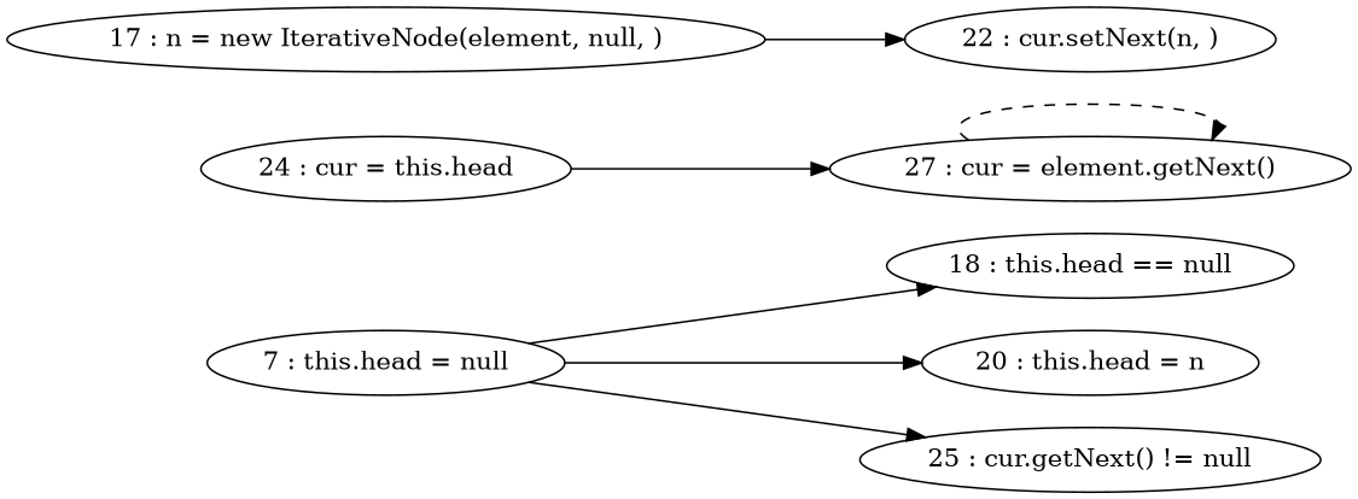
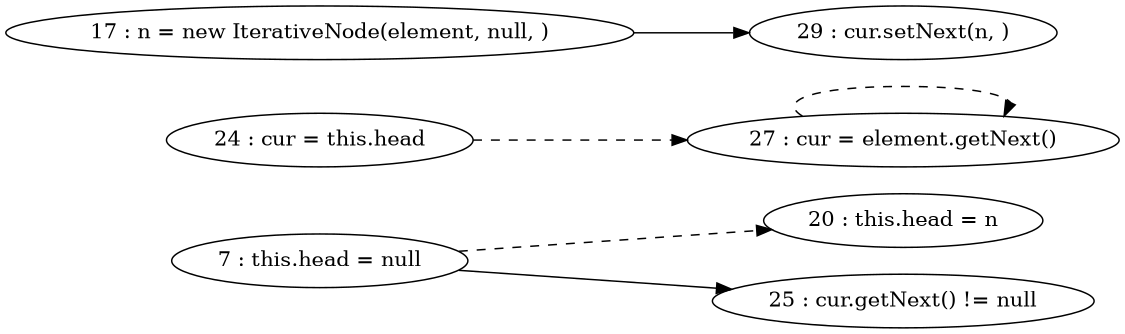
  digraph {
    rankdir=LR
    "7 : this.head = null"
-   "18 : this.head == null"
    "20 : this.head = n"
    "25 : cur.getNext() != null"
    n5 [label="27 : cur = element.getNext()"]
    "24 : cur = this.head"
    "17 : n = new IterativeNode(element, null, )"
-   "29 : cur.setNext(n, )" [label="22 : cur.setNext(n, )"]
-   "7 : this.head = null" -> "18 : this.head == null"
-   "7 : this.head = null" -> "20 : this.head = n" [style=solid]
+   "29 : cur.setNext(n, )"
+   "7 : this.head = null" -> "20 : this.head = n" [style=dashed]
    "7 : this.head = null" -> "25 : cur.getNext() != null"
    n5 -> n5 [style=dashed]
-   "24 : cur = this.head" -> n5 [style=solid]
+   "24 : cur = this.head" -> n5 [style=dashed]
    "17 : n = new IterativeNode(element, null, )" -> "29 : cur.setNext(n, )"
  }
